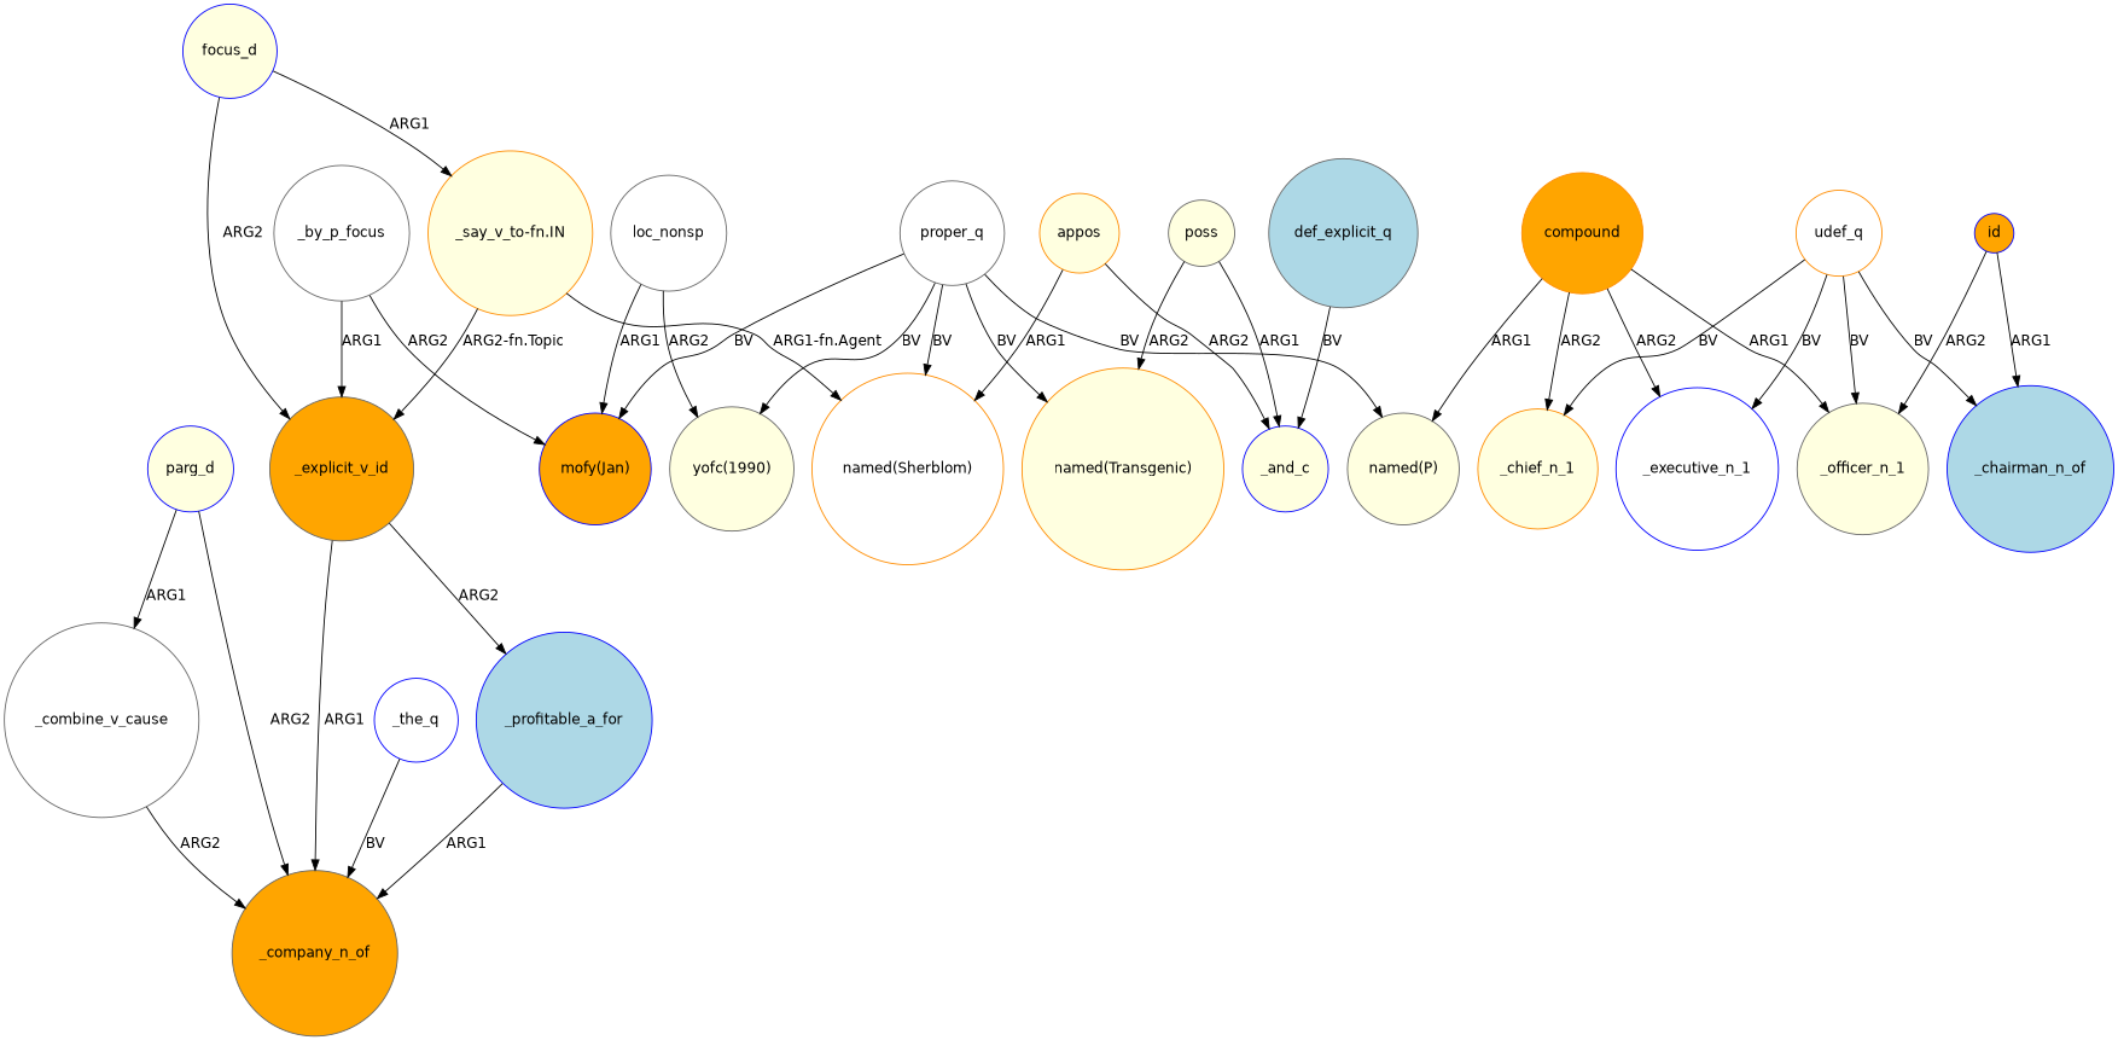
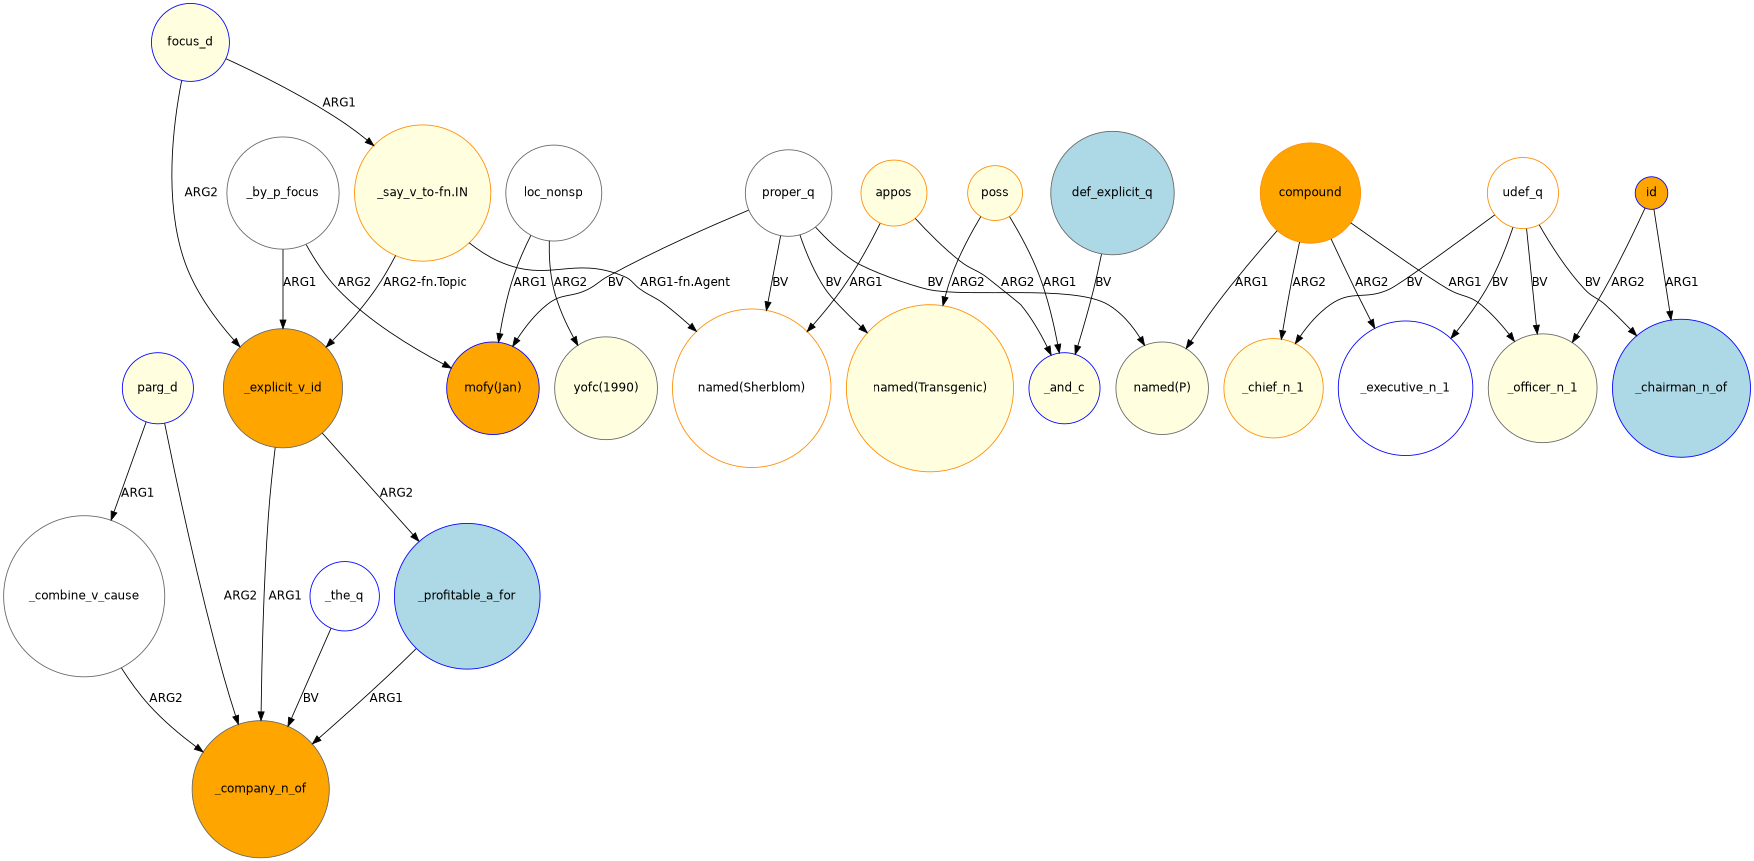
  digraph {
    fontname="DejaVu Sans"
    node [color=gray40 fillcolor=lightyellow fontname="DejaVu Sans" shape=circle style=filled]
    edge [fontname="DejaVu Sans"]
    _combine_v_cause [fillcolor=white]
    _company_n_of [fillcolor=orange]
    focus_d [color=blue]
    n4 [fillcolor=orange label=_explicit_v_id]
    "_say_v_to-fn.IN" [color=darkorange]
    _profitable_a_for [color=blue fillcolor=lightblue]
    "named(Sherblom)" [color=darkorange fillcolor=white]
    n8 [fillcolor=white label=_by_p_focus]
    "mofy(Jan)" [color=blue fillcolor=orange]
    proper_q [fillcolor=white]
    "yofc(1990)"
    "named(Transgenic)" [color=darkorange]
    "named(P)"
-   poss
+   poss [color=darkorange]
    _and_c [color=blue]
    udef_q [color=darkorange fillcolor=white]
    _executive_n_1 [color=blue fillcolor=white]
    _chairman_n_of [color=blue fillcolor=lightblue]
    _chief_n_1 [color=darkorange]
    _officer_n_1
    def_explicit_q [fillcolor=lightblue]
    compound [color=darkorange fillcolor=orange]
    _the_q [color=blue fillcolor=white]
    loc_nonsp [fillcolor=white]
    appos [color=darkorange]
    id [color=blue fillcolor=orange]
    parg_d [color=blue]
    _combine_v_cause -> _company_n_of [label=ARG2]
    focus_d -> n4 [label=ARG2]
    focus_d -> "_say_v_to-fn.IN" [label=ARG1]
    n4 -> _company_n_of [label=ARG1]
    n4 -> _profitable_a_for [label=ARG2]
    "_say_v_to-fn.IN" -> n4 [label="ARG2-fn.Topic"]
    "_say_v_to-fn.IN" -> "named(Sherblom)" [label="ARG1-fn.Agent"]
    _profitable_a_for -> _company_n_of [label=ARG1]
    n8 -> n4 [label=ARG1]
    n8 -> "mofy(Jan)" [label=ARG2]
    proper_q -> "named(Sherblom)" [label=BV]
    proper_q -> "mofy(Jan)" [label=BV]
-   proper_q -> "yofc(1990)" [label=BV]
    proper_q -> "named(Transgenic)" [label=BV]
    proper_q -> "named(P)" [label=BV]
    poss -> "named(Transgenic)" [label=ARG2]
    poss -> _and_c [label=ARG1]
    udef_q -> _executive_n_1 [label=BV]
    udef_q -> _chairman_n_of [label=BV]
    udef_q -> _chief_n_1 [label=BV]
    udef_q -> _officer_n_1 [label=BV]
    def_explicit_q -> _and_c [label=BV]
    compound -> "named(P)" [label=ARG1]
    compound -> _executive_n_1 [label=ARG2]
    compound -> _chief_n_1 [label=ARG2]
    compound -> _officer_n_1 [label=ARG1]
    _the_q -> _company_n_of [label=BV]
    loc_nonsp -> "mofy(Jan)" [label=ARG1]
    loc_nonsp -> "yofc(1990)" [label=ARG2]
    appos -> "named(Sherblom)" [label=ARG1]
    appos -> _and_c [label=ARG2]
    id -> _chairman_n_of [label=ARG1]
    id -> _officer_n_1 [label=ARG2]
    parg_d -> _combine_v_cause [label=ARG1]
    parg_d -> _company_n_of [label=ARG2]
  }
